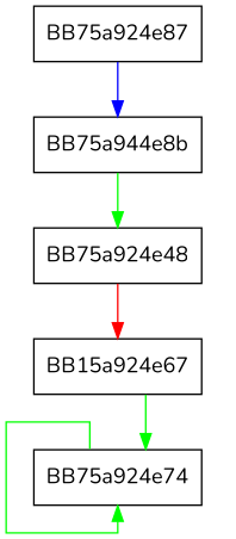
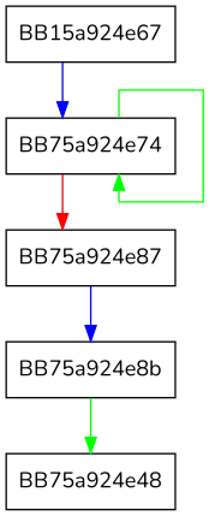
  digraph {
    fontname=Nunito
    splines=ortho
    node [fontname=Nunito shape=box]
    edge [color=blue fontname=Nunito]
    n1 [label=BB15a924e67]
    BB75a924e48
-   BB75a924e8b [label=BB75a944e8b]
+   BB75a924e8b
    BB75a924e74
    BB75a924e87
-   n1 -> BB75a924e74 [color=green]
-   BB75a924e48 -> n1 [color=red]
+   n1 -> BB75a924e74
    BB75a924e8b -> BB75a924e48 [color=green]
    BB75a924e74 -> BB75a924e74 [color=green]
+   BB75a924e74 -> BB75a924e87 [color=red]
    BB75a924e87 -> BB75a924e8b
  }
